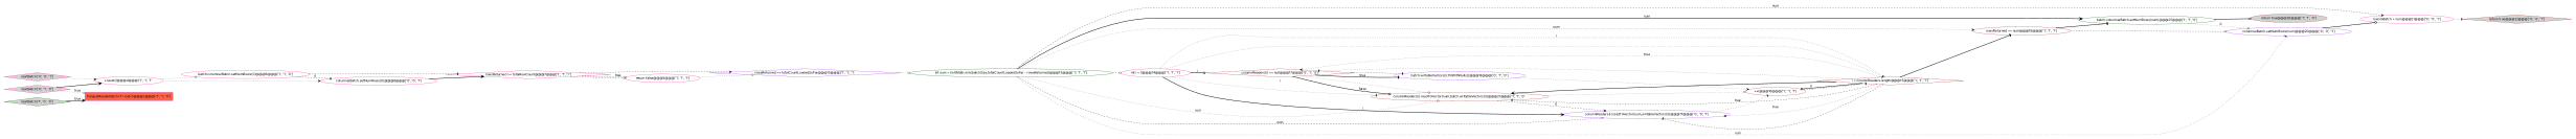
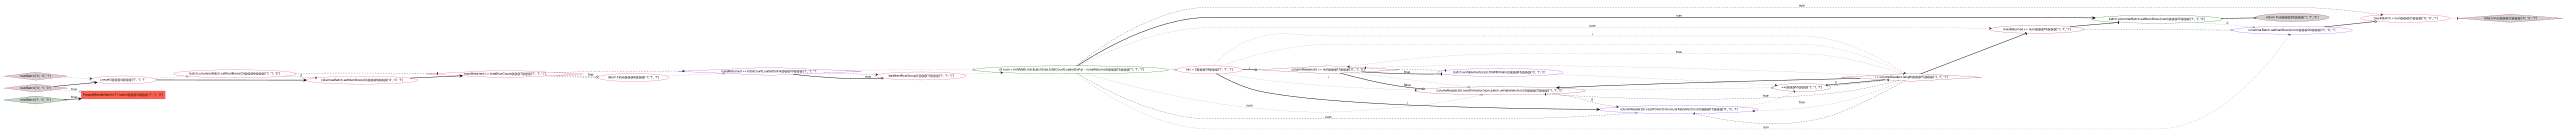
  digraph {
    fontname=Inter
    rankdir=LR
    node [color=deeppink fillcolor=white fontname=Inter shape=ellipse style=filled]
    edge [arrowhead=odot fontname=Inter style=dotted]
    n1 [fillcolor=lightgray label="nextBatch['0', '0', '1']" shape=diamond]
    n2 [label="v.reset()@@@4@@@['1', '1', '1']"]
    n3 [label="batch.columnarBatch.setNumRows(0)@@@6@@@['1', '1', '0']"]
    n4 [label="columnarBatch.setNumRows(0)@@@6@@@['0', '0', '1']"]
    n5 [label="rowsReturned >= totalRowCount@@@7@@@['1', '1', '1']" shape=diamond]
    n6 [color=purple label="rowsReturned == totalCountLoadedSoFar@@@10@@@['1', '1', '1']" shape=diamond]
    n7 [label="return false@@@8@@@['1', '1', '1']"]
    n8 [label="int i = 0@@@14@@@['1', '1', '1']"]
    n9 [color=brown label="columnReaders(i( == null@@@17@@@['0', '1', '0']" shape=diamond]
    n10 [color=brown label="i < columnReaders.length@@@15@@@['1', '1', '1']" shape=diamond]
    n11 [color=brown label="columnReaders(i(.readToVector(num,batch.writableVectors(i()@@@21@@@['1', '1', '0']"]
    n12 [color=purple label="columnReaders(i(.readToVector(num,writableVectors(i()@@@17@@@['0', '0', '1']"]
    n13 [color=purple label="batch.writableVectors(i(.fillWithNulls()@@@18@@@['0', '1', '0']"]
    n14 [color=brown label="++i@@@16@@@['1', '1', '1']"]
    n15 [color=brown label="rowsReturned += num@@@19@@@['1', '1', '1']"]
    n16 [color=purple fillcolor=tomato label="ParquetReaderBatch<T> batch@@@2@@@['1', '1', '0']" shape=box]
    n17 [color=brown fillcolor=lightgray label="return true@@@22@@@['0', '0', '1']" shape=diamond]
    n18 [fillcolor=lightgray label="nextBatch['0', '1', '0']" shape=diamond]
    n19 [color=darkgreen label="int num = (int)Math.min(batchSize,totalCountLoadedSoFar - rowsReturned)@@@13@@@['1', '1', '1']"]
    n20 [label="rowsInBatch = num@@@21@@@['0', '0', '1']"]
    n21 [color=darkgreen label="batch.columnarBatch.setNumRows(num)@@@25@@@['1', '1', '0']"]
    n22 [color=purple label="columnarBatch.setNumRows(num)@@@20@@@['0', '0', '1']"]
    n23 [color=brown fillcolor=lightgray label="return true@@@26@@@['1', '1', '0']"]
+   n24 [label="readNextRowGroup()@@@11@@@['1', '1', '1']"]
    n25 [color=darkgreen fillcolor=lightgray label="nextBatch['1', '0', '0']" shape=diamond]
    n1 -> n2 [arrowhead=vee]
    n2 -> n3
-   n2 -> n4 [arrowhead=vee]
+   n2 -> n4 [arrowhead=vee style=bold]
    n3 -> n4 [arrowhead=tee label=0 style=dashed]
    n3 -> n5 [arrowhead=tee style=dashed]
    n4 -> n5 [arrowhead=vee style=bold]
    n5 -> n6 [arrowhead=vee style=dashed]
    n5 -> n7 [label=true style=dashed]
    n5 -> n7 [style=dashed]
    n6 -> n19
+   n6 -> n24 [arrowhead=vee style=dashed]
+   n6 -> n24 [label=true style=bold]
    n7 -> n6
    n8 -> n9 [label=i style=bold]
    n8 -> n10 [label=i]
    n8 -> n10 [arrowhead=tee]
    n8 -> n11 [arrowhead=tee label=i]
    n8 -> n12 [arrowhead=vee label=i style=bold]
    n9 -> n11 [label=false style=bold]
    n9 -> n11
    n9 -> n13 [arrowhead=tee style=dashed]
    n9 -> n13 [arrowhead=tee label=true style=bold]
    n10 -> n9 [arrowhead=tee]
    n10 -> n9 [arrowhead=vee label=true]
    n10 -> n11 [arrowhead=tee label=true style=dashed]
    n10 -> n11 [arrowhead=vee style=bold]
    n10 -> n12 [arrowhead=tee style=dashed]
    n10 -> n12 [arrowhead=vee label=true]
    n10 -> n14 [label=0 style=bold]
    n10 -> n15 [arrowhead=tee style=bold]
    n11 -> n12 [arrowhead=vee label=0 style=dashed]
    n11 -> n14
    n12 -> n14 [arrowhead=tee]
    n13 -> n14 [arrowhead=vee]
    n14 -> n10 [arrowhead=tee style=dashed]
    n15 -> n21 [arrowhead=tee style=bold]
    n15 -> n22 [style=dashed]
    n18 -> n2 [arrowhead=vee style=bold]
    n18 -> n16 [label=true]
    n19 -> n8 [style=dashed]
    n19 -> n11 [label=num]
    n19 -> n12 [label=num style=dashed]
    n19 -> n15 [arrowhead=vee label=num]
    n19 -> n20 [arrowhead=vee label=num style=dashed]
    n19 -> n21 [arrowhead=vee label=num style=bold]
    n19 -> n22 [arrowhead=tee label=num]
    n20 -> n17 [arrowhead=tee]
    n21 -> n22 [label=0]
    n21 -> n23 [style=bold]
    n22 -> n20 [style=bold]
+   n24 -> n19 [arrowhead=vee]
    n25 -> n16 [arrowhead=vee label=true style=bold]
  }
